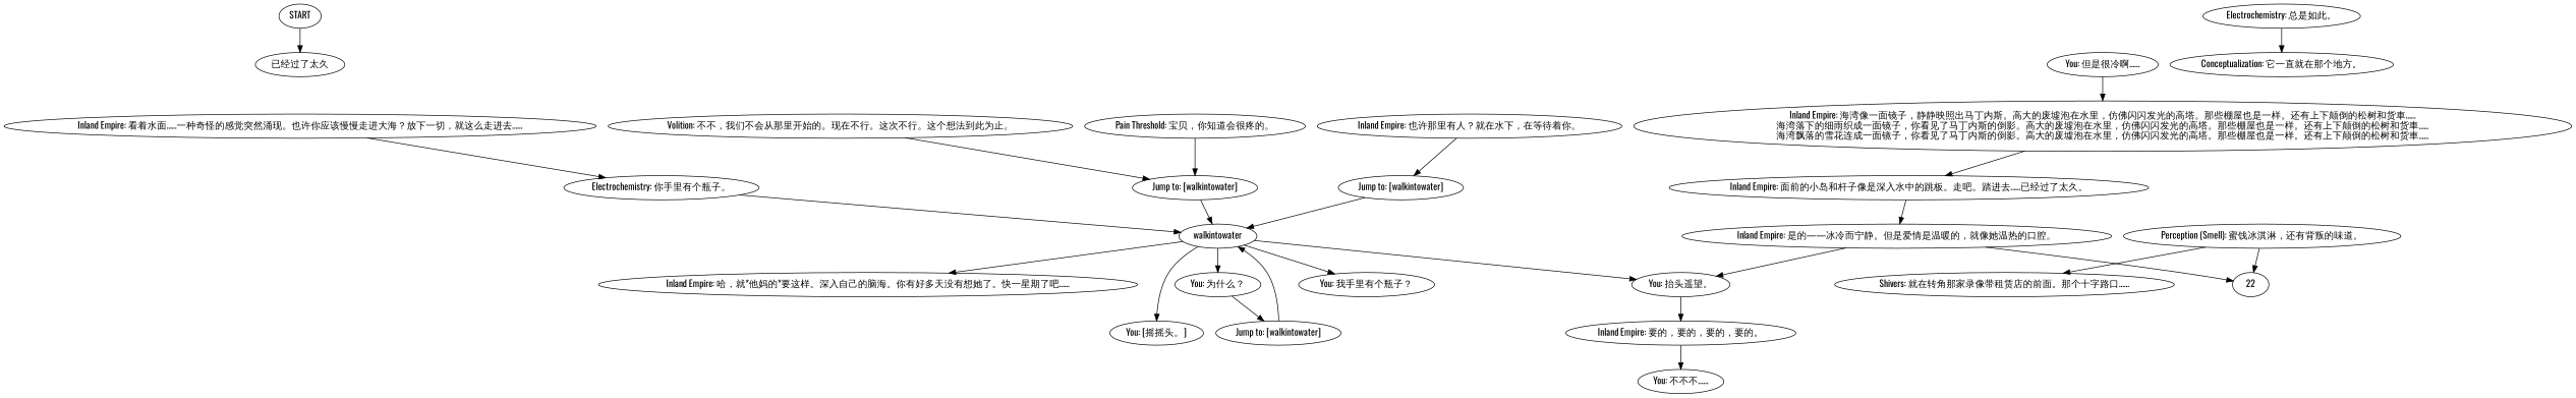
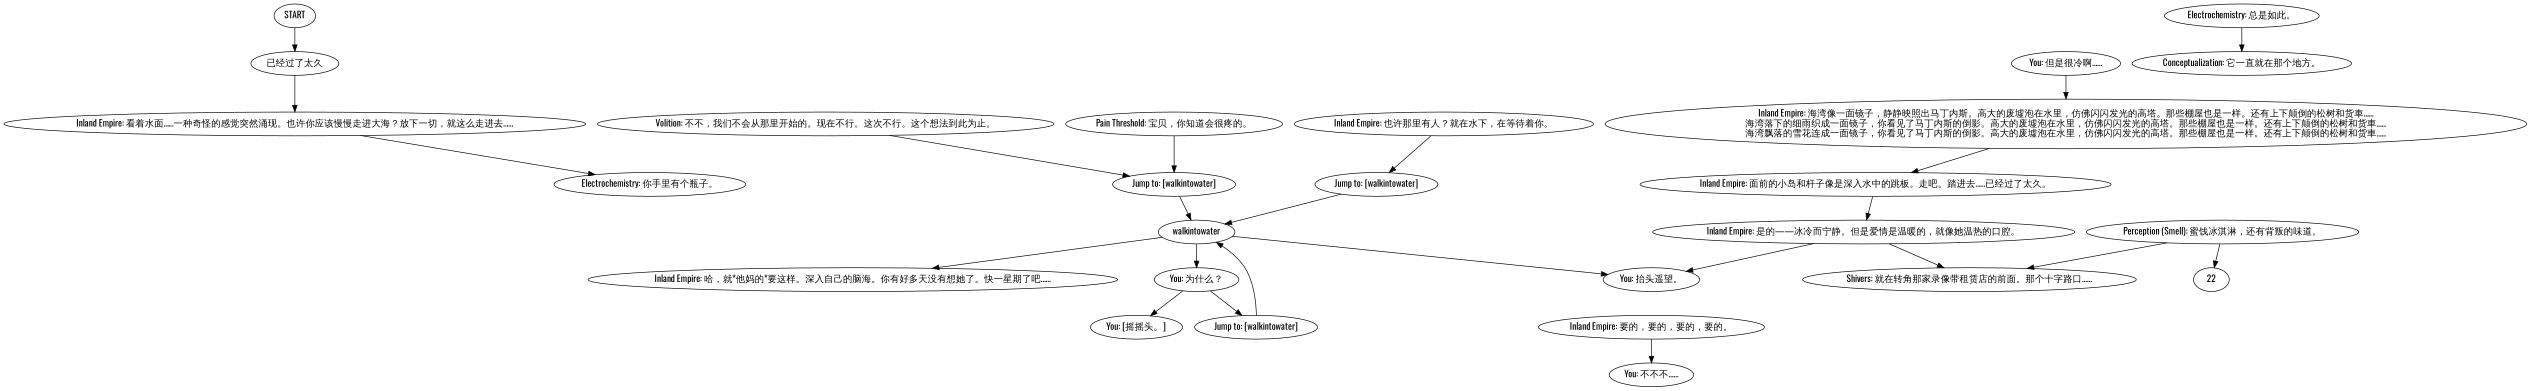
  digraph {
    fontname=Oswald
    node [fontname=Oswald]
    edge [fontname=Oswald]
    n1 [label=START]
    n2 [label="已经过了太久"]
    n3 [label="Inland Empire: 看着水面……一种奇怪的感觉突然涌现。也许你应该慢慢走进大海？放下一切，就这么走进去……"]
    n4 [label="Electrochemistry: 你手里有个瓶子。"]
    n5 [label=walkintowater]
    n6 [label="You: [摇摇头。]"]
    n7 [label="Jump to: [walkintowater]"]
-   n8 [label="You: 我手里有个瓶子？"]
    n9 [label="You: 为什么？"]
    n10 [label="Inland Empire: 哈，就*他妈的*要这样。深入自己的脑海。你有好多天没有想她了。快一星期了吧……"]
    n11 [label="You: 抬头遥望。"]
    n12 [label="Electrochemistry: 总是如此。"]
    n13 [label="Conceptualization: 它一直就在那个地方。"]
    n14 [label="Inland Empire: 面前的小岛和杆子像是深入水中的跳板。走吧。踏进去……已经过了太久。"]
    n15 [label="Inland Empire: 是的——冰冷而宁静。但是爱情是温暖的，就像她温热的口腔。"]
    n16 [label="Shivers: 就在转角那家录像带租赁店的前面。那个十字路口……"]
    n17 [label="Jump to: [walkintowater]"]
    n18 [label="Pain Threshold: 宝贝，你知道会很疼的。"]
    n19 [label="Perception (Smell): 蜜饯冰淇淋，还有背叛的味道。"]
    n20 [label=22]
    n21 [label="Inland Empire: 也许那里有人？就在水下，在等待着你。"]
    n22 [label="Jump to: [walkintowater]"]
    n23 [label="You: 但是很冷啊……"]
    n24 [label="Inland Empire: 海湾像一面镜子，静静映照出马丁内斯。高大的废墟泡在水里，仿佛闪闪发光的高塔。那些棚屋也是一样。还有上下颠倒的松树和货車……\n海湾落下的细雨织成一面镜子，你看见了马丁内斯的倒影。高大的废墟泡在水里，仿佛闪闪发光的高塔。那些棚屋也是一样。还有上下颠倒的松树和货車……\n海湾飘落的雪花连成一面镜子，你看见了马丁内斯的倒影。高大的废墟泡在水里，仿佛闪闪发光的高塔。那些棚屋也是一样。还有上下颠倒的松树和货車……"]
    n25 [label="Inland Empire: 要的，要的，要的，要的。"]
    n26 [label="You: 不不不……"]
    n27 [label="Volition: 不不，我们不会从那里开始的。现在不行。这次不行。这个想法到此为止。"]
    n1 -> n2
+   n2 -> n3
    n3 -> n4
-   n4 -> n5
-   n5 -> n6
-   n5 -> n8
+   n9 -> n6
    n5 -> n9
    n5 -> n10
    n5 -> n11
    n7 -> n5
    n9 -> n17
-   n11 -> n25
    n12 -> n13
    n14 -> n15
    n15 -> n11
-   n15 -> n20
+   n15 -> n16
    n17 -> n5
    n18 -> n7
    n19 -> n16
    n19 -> n20
    n21 -> n22
    n22 -> n5
    n23 -> n24
    n24 -> n14
    n25 -> n26
    n27 -> n7
  }
